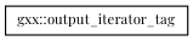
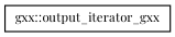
  digraph {
    rankdir=LR
    fontname="Playfair Display"
-   n1 [color=black fillcolor=white fontname="Playfair Display" fontsize=10 height=0.2 label="gxx::output_iterator_tag" shape=record style=filled width=0.4]
+   n1 [color=black fillcolor=white fontname="Playfair Display" fontsize=10 height=0.2 label="gxx::output_iterator_gxx" shape=record style=filled width=0.4]
  }
